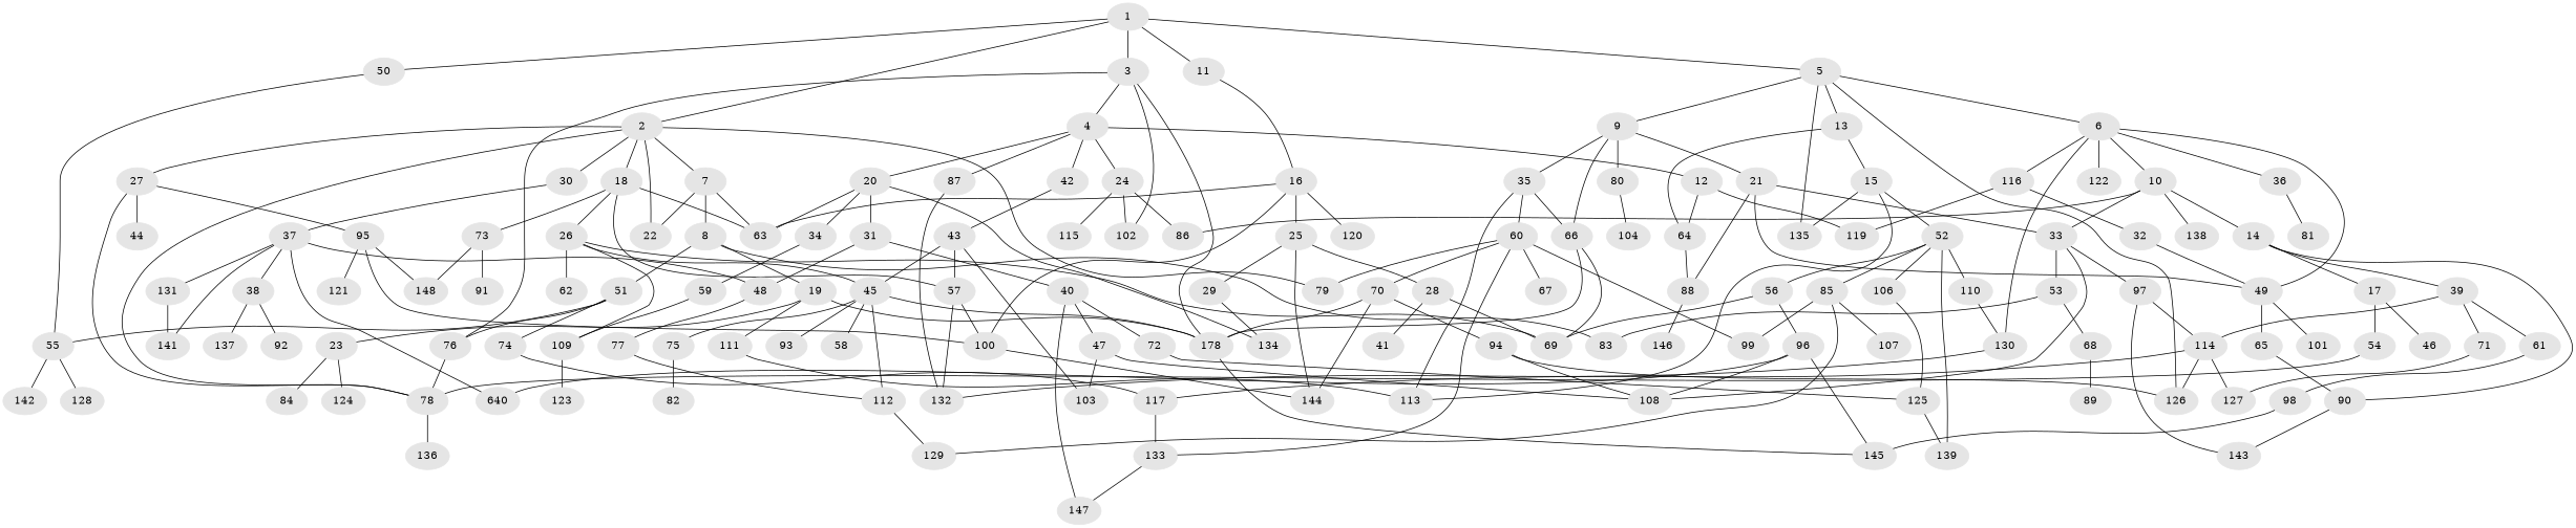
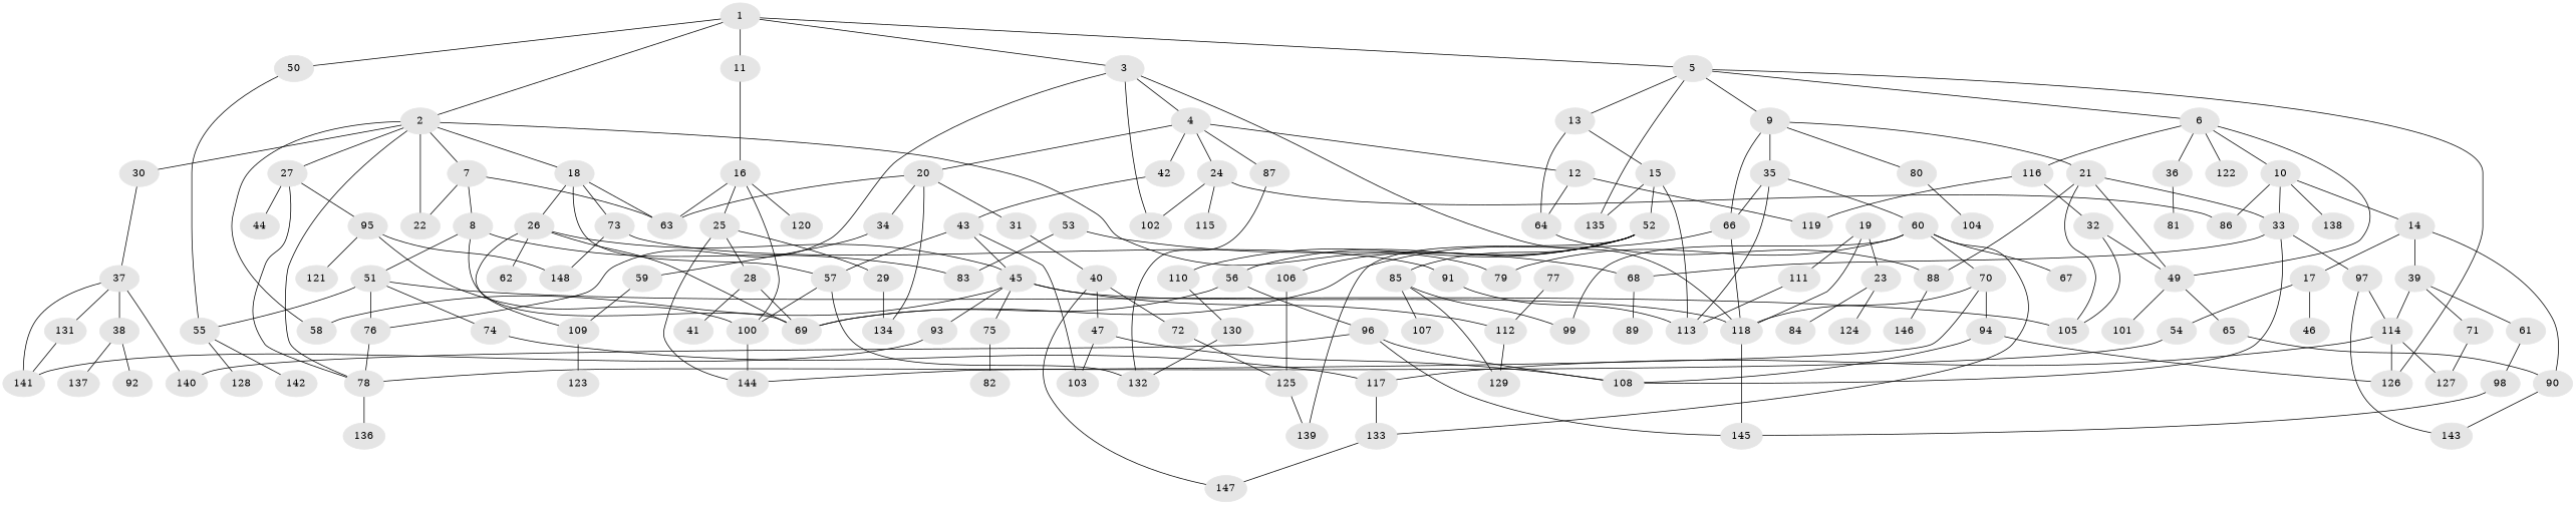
  graph {
    node [color=gray90 style=filled]
    1
    2
    3
    5
    11
    50
    7
    18
    22
    27
    30
    58
    78
    79
    4
    76
    102
-   118 [label=178]
+   118
    6
    9
    13
    126
    135
    16
    55
    8
    63
    26
    57
    73
    44
    95
    37
    136
    12
    20
    24
    42
    87
    145
    64
    119
    31
    34
    134
    86
    115
    43
    132
    10
    36
    49
    116
    122
    130
    21
    35
    66
    80
    15
    14
    33
    138
    81
    65
    101
    32
    19
    51
    83
    23
    111
+   105
    74
    88
    113
    60
    69
    104
    17
    39
    90
    53
    97
    108
    25
    100
    120
    52
    46
    54
    61
    71
    114
    143
    56
    85
    106
    110
    139
    28
    29
    144
    45
    62
    109
    91
    148
    84
    124
    40
-   48
    59
    146
    41
    75
    93
    112
    123
    121
    38
    131
-   140 [label=640]
+   140
    141
    47
    72
    147
    77
    68
    67
    70
    99
    133
    92
    137
    98
    127
    117
    103
    125
    82
    129
    128
    142
    96
    107
    89
    94
    1 -- 2
    1 -- 3
    1 -- 5
    1 -- 11
    1 -- 50
    2 -- 7
    2 -- 18
    2 -- 22
    2 -- 27
    2 -- 30
+   2 -- 58
    2 -- 78
    2 -- 79
    3 -- 4
    3 -- 76
    3 -- 102
    3 -- 118
    5 -- 6
    5 -- 9
    5 -- 13
    5 -- 126
    5 -- 135
    11 -- 16
    50 -- 55
    7 -- 22
    7 -- 8
    7 -- 63
    18 -- 63
    18 -- 26
    18 -- 57
    18 -- 73
    27 -- 78
    27 -- 44
    27 -- 95
    30 -- 37
    78 -- 136
    4 -- 12
    4 -- 20
    4 -- 24
    4 -- 42
    4 -- 87
    76 -- 78
    118 -- 145
    6 -- 10
    6 -- 36
    6 -- 49
    6 -- 116
    6 -- 122
-   6 -- 130
    9 -- 21
    9 -- 35
    9 -- 66
    9 -- 80
    13 -- 64
    13 -- 15
    16 -- 63
    16 -- 25
    16 -- 100
    16 -- 120
    55 -- 128
    55 -- 142
-   8 -- 19
+   8 -- 69
    8 -- 51
    8 -- 83
    26 -- 69
    26 -- 45
    26 -- 62
    26 -- 109
    57 -- 132
    57 -- 100
    73 -- 91
    73 -- 148
    95 -- 100
    95 -- 148
    95 -- 121
-   37 -- 48
    37 -- 38
    37 -- 131
    37 -- 140
    37 -- 141
    12 -- 64
    12 -- 119
    20 -- 63
    20 -- 31
    20 -- 34
    20 -- 134
    24 -- 102
    24 -- 86
    24 -- 115
    42 -- 43
    87 -- 132
    64 -- 88
    31 -- 40
-   31 -- 48
    34 -- 59
    43 -- 57
    43 -- 45
    43 -- 103
    10 -- 86
    10 -- 14
    10 -- 33
    10 -- 138
    36 -- 81
    49 -- 65
    49 -- 101
    116 -- 119
    116 -- 32
    130 -- 132
    21 -- 49
    21 -- 33
+   21 -- 105
    21 -- 88
    35 -- 66
    35 -- 113
    35 -- 60
    66 -- 118
    66 -- 69
    80 -- 104
    15 -- 135
    15 -- 113
    15 -- 52
    14 -- 17
    14 -- 39
    14 -- 90
-   33 -- 53
+   33 -- 68
    33 -- 97
    33 -- 108
    65 -- 90
    32 -- 49
+   32 -- 105
    19 -- 118
    19 -- 23
    19 -- 111
    51 -- 76
    51 -- 55
+   51 -- 105
    51 -- 74
    23 -- 84
    23 -- 124
    111 -- 113
    74 -- 117
    88 -- 146
    60 -- 79
    60 -- 67
    60 -- 70
    60 -- 99
    60 -- 133
    17 -- 46
    17 -- 54
    39 -- 61
    39 -- 71
    39 -- 114
    90 -- 143
    53 -- 83
    53 -- 68
    97 -- 114
    97 -- 143
    25 -- 28
    25 -- 29
    25 -- 144
    100 -- 144
    52 -- 56
    52 -- 85
    52 -- 106
    52 -- 110
    52 -- 139
    54 -- 78
    61 -- 98
    71 -- 127
    114 -- 126
    114 -- 127
    114 -- 117
    56 -- 69
    56 -- 96
    85 -- 99
    85 -- 129
    85 -- 107
    106 -- 125
    110 -- 130
    28 -- 69
    28 -- 41
    29 -- 134
    45 -- 58
    45 -- 118
    45 -- 75
    45 -- 93
    45 -- 112
    109 -- 123
+   91 -- 113
    40 -- 47
    40 -- 72
    40 -- 147
-   48 -- 77
    59 -- 109
    75 -- 82
+   93 -- 141
    112 -- 129
    38 -- 92
    38 -- 137
    131 -- 141
    47 -- 108
    47 -- 103
    72 -- 125
    77 -- 112
    68 -- 89
    70 -- 118
    70 -- 144
    70 -- 94
    133 -- 147
    98 -- 145
    117 -- 133
    125 -- 139
    96 -- 145
    96 -- 108
    96 -- 140
    94 -- 126
    94 -- 108
  }
